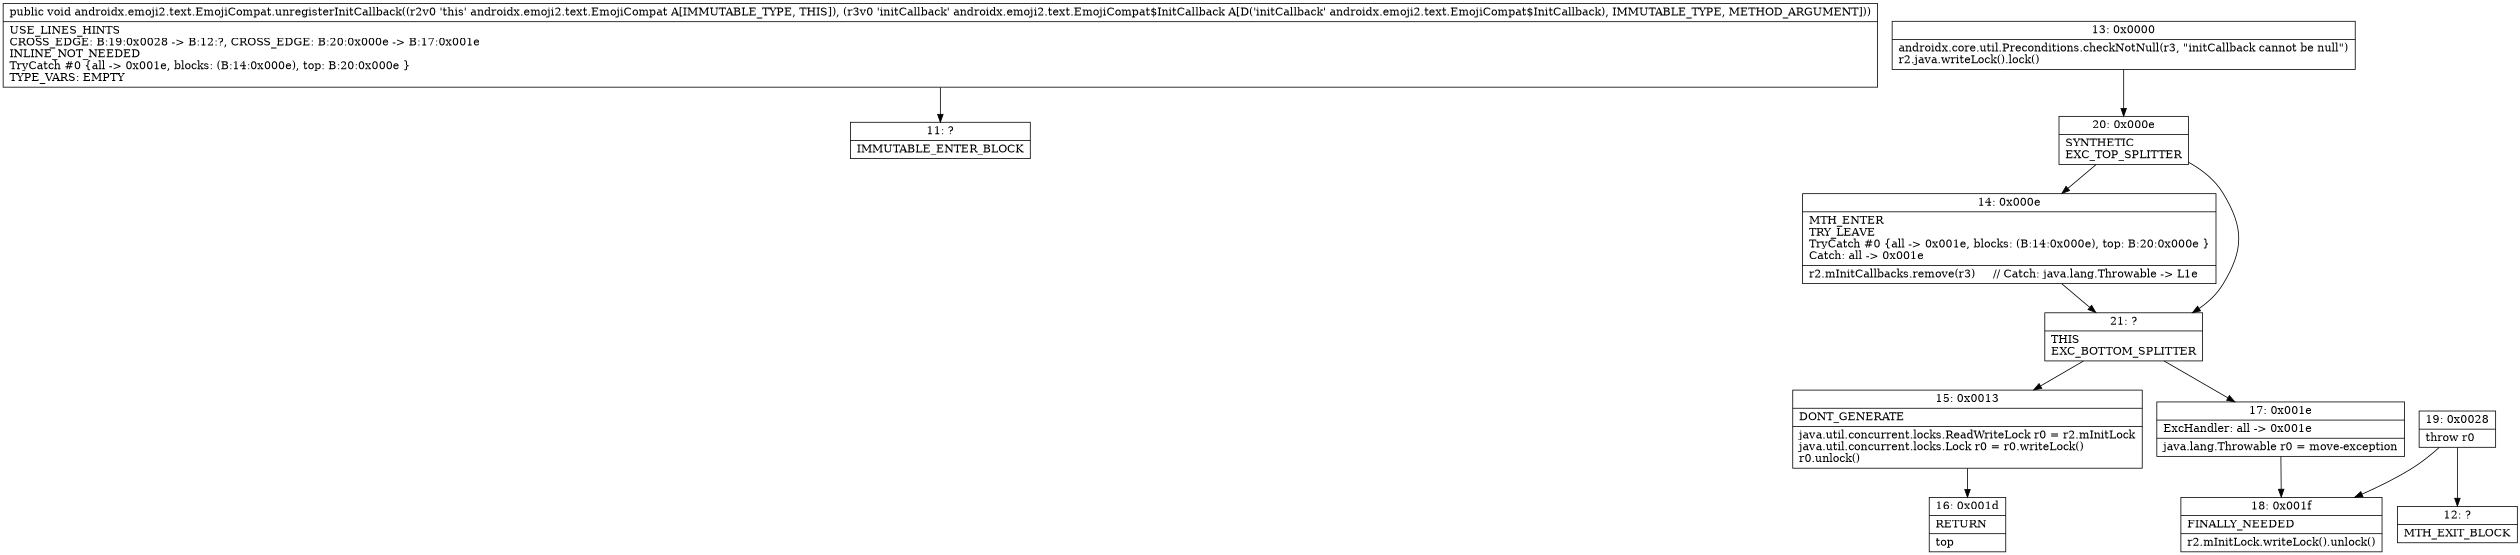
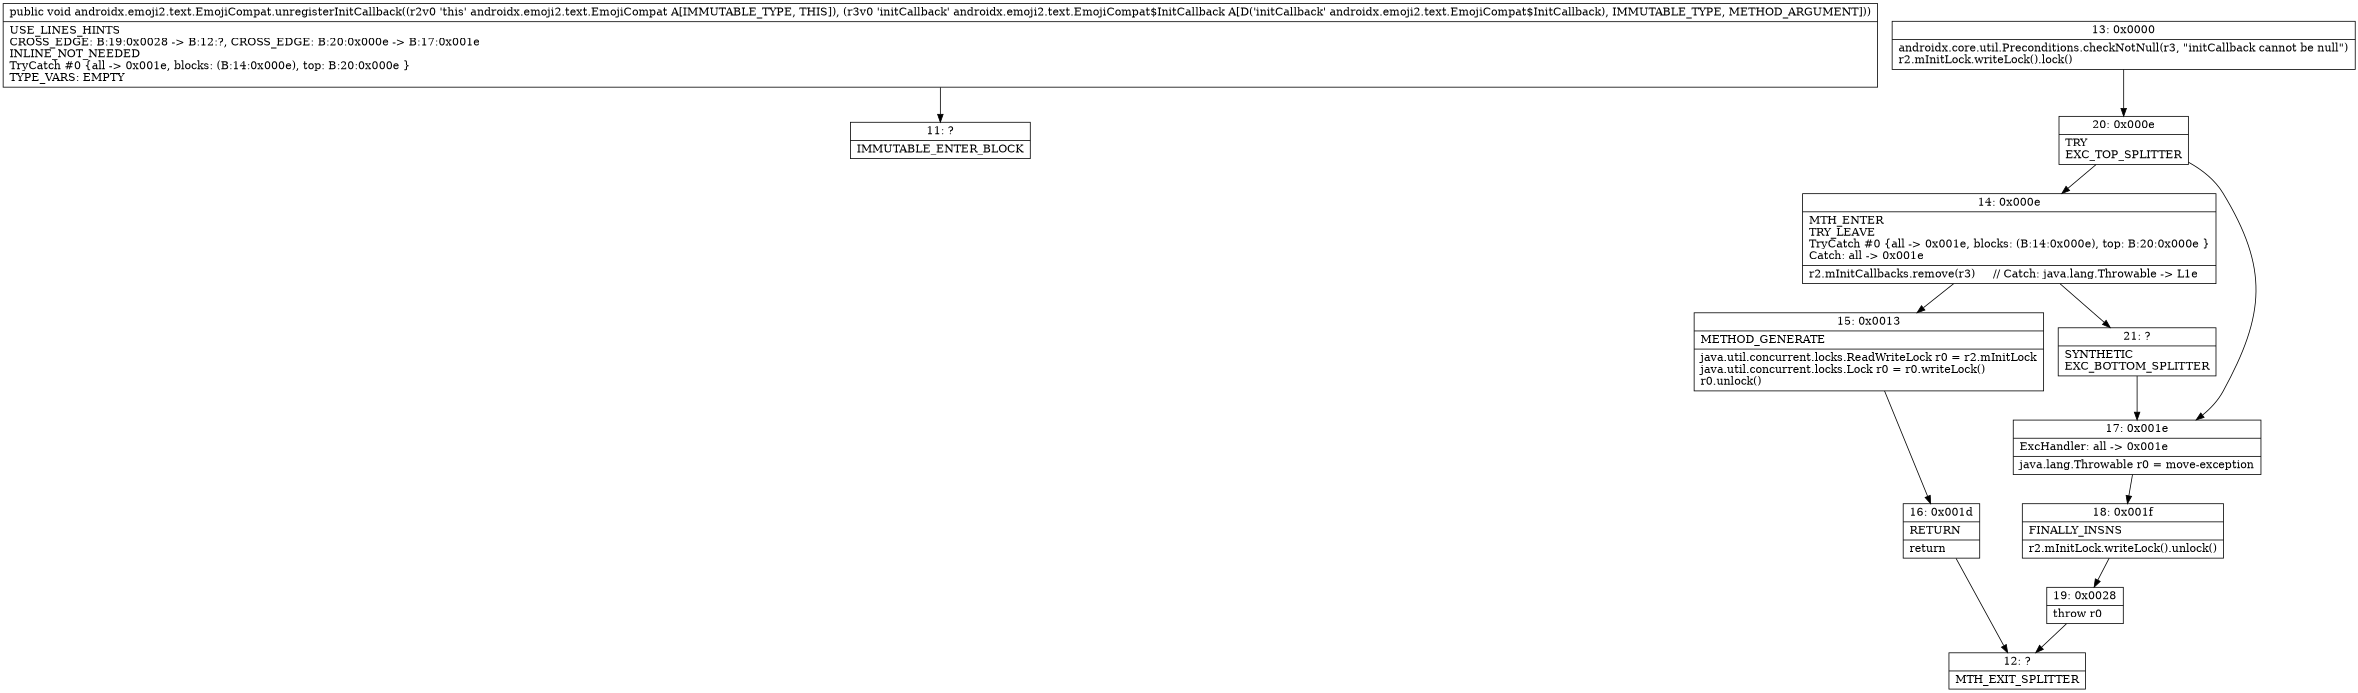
  digraph {
    node [shape=record]
    n1 [label="{11\:\ ?|IMMUTABLE_ENTER_BLOCK\l}"]
-   n2 [label="{13\:\ 0x0000|androidx.core.util.Preconditions.checkNotNull(r3, \"initCallback cannot be null\")\lr2.java.writeLock().lock()\l}"]
-   n3 [label="{20\:\ 0x000e|SYNTHETIC\lEXC_TOP_SPLITTER\l}"]
+   n2 [label="{13\:\ 0x0000|androidx.core.util.Preconditions.checkNotNull(r3, \"initCallback cannot be null\")\lr2.mInitLock.writeLock().lock()\l}"]
+   n3 [label="{20\:\ 0x000e|TRY\lEXC_TOP_SPLITTER\l}"]
    n4 [label="{14\:\ 0x000e|MTH_ENTER\lTRY_LEAVE\lTryCatch #0 \{all \-\> 0x001e, blocks: (B:14:0x000e), top: B:20:0x000e \}\lCatch: all \-\> 0x001e\l|r2.mInitCallbacks.remove(r3)     \/\/ Catch: java.lang.Throwable \-\> L1e\l}"]
    n5 [label="{17\:\ 0x001e|ExcHandler: all \-\> 0x001e\l|java.lang.Throwable r0 = move\-exception\l}"]
-   n6 [label="{15\:\ 0x0013|DONT_GENERATE\l|java.util.concurrent.locks.ReadWriteLock r0 = r2.mInitLock\ljava.util.concurrent.locks.Lock r0 = r0.writeLock()\lr0.unlock()\l}"]
-   n7 [label="{21\:\ ?|THIS\lEXC_BOTTOM_SPLITTER\l}"]
-   n8 [label="{18\:\ 0x001f|FINALLY_NEEDED\l|r2.mInitLock.writeLock().unlock()\l}"]
-   n9 [label="{16\:\ 0x001d|RETURN\l|top\l}"]
-   n10 [label="{12\:\ ?|MTH_EXIT_BLOCK\l}"]
+   n6 [label="{15\:\ 0x0013|METHOD_GENERATE\l|java.util.concurrent.locks.ReadWriteLock r0 = r2.mInitLock\ljava.util.concurrent.locks.Lock r0 = r0.writeLock()\lr0.unlock()\l}"]
+   n7 [label="{21\:\ ?|SYNTHETIC\lEXC_BOTTOM_SPLITTER\l}"]
+   n8 [label="{18\:\ 0x001f|FINALLY_INSNS\l|r2.mInitLock.writeLock().unlock()\l}"]
+   n9 [label="{16\:\ 0x001d|RETURN\l|return\l}"]
+   n10 [label="{12\:\ ?|MTH_EXIT_SPLITTER\l}"]
    n11 [label="{19\:\ 0x0028|throw r0\l}"]
    n12 [label="{public void androidx.emoji2.text.EmojiCompat.unregisterInitCallback((r2v0 'this' androidx.emoji2.text.EmojiCompat A[IMMUTABLE_TYPE, THIS]), (r3v0 'initCallback' androidx.emoji2.text.EmojiCompat$InitCallback A[D('initCallback' androidx.emoji2.text.EmojiCompat$InitCallback), IMMUTABLE_TYPE, METHOD_ARGUMENT]))  | USE_LINES_HINTS\lCROSS_EDGE: B:19:0x0028 \-\> B:12:?, CROSS_EDGE: B:20:0x000e \-\> B:17:0x001e\lINLINE_NOT_NEEDED\lTryCatch #0 \{all \-\> 0x001e, blocks: (B:14:0x000e), top: B:20:0x000e \}\lTYPE_VARS: EMPTY\l}"]
    n2 -> n3
    n3 -> n4
-   n3 -> n7
-   n7 -> n6
+   n3 -> n5
+   n4 -> n6
    n4 -> n7
    n5 -> n8
    n6 -> n9
    n7 -> n5
-   n11 -> n8
+   n8 -> n11
+   n9 -> n10
    n11 -> n10
    n12 -> n1
  }
